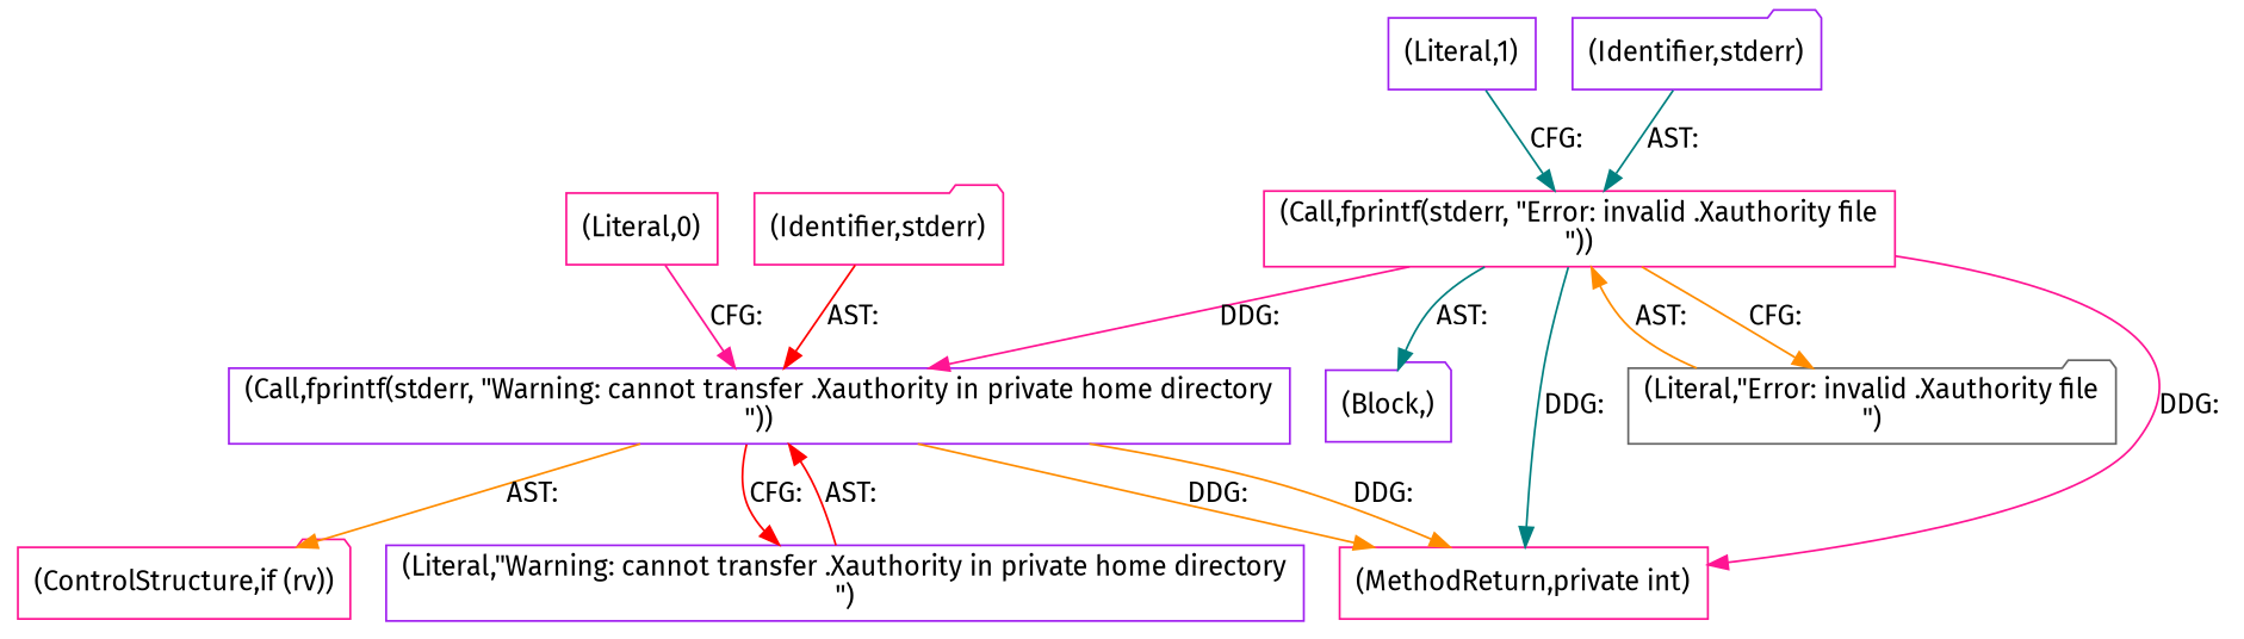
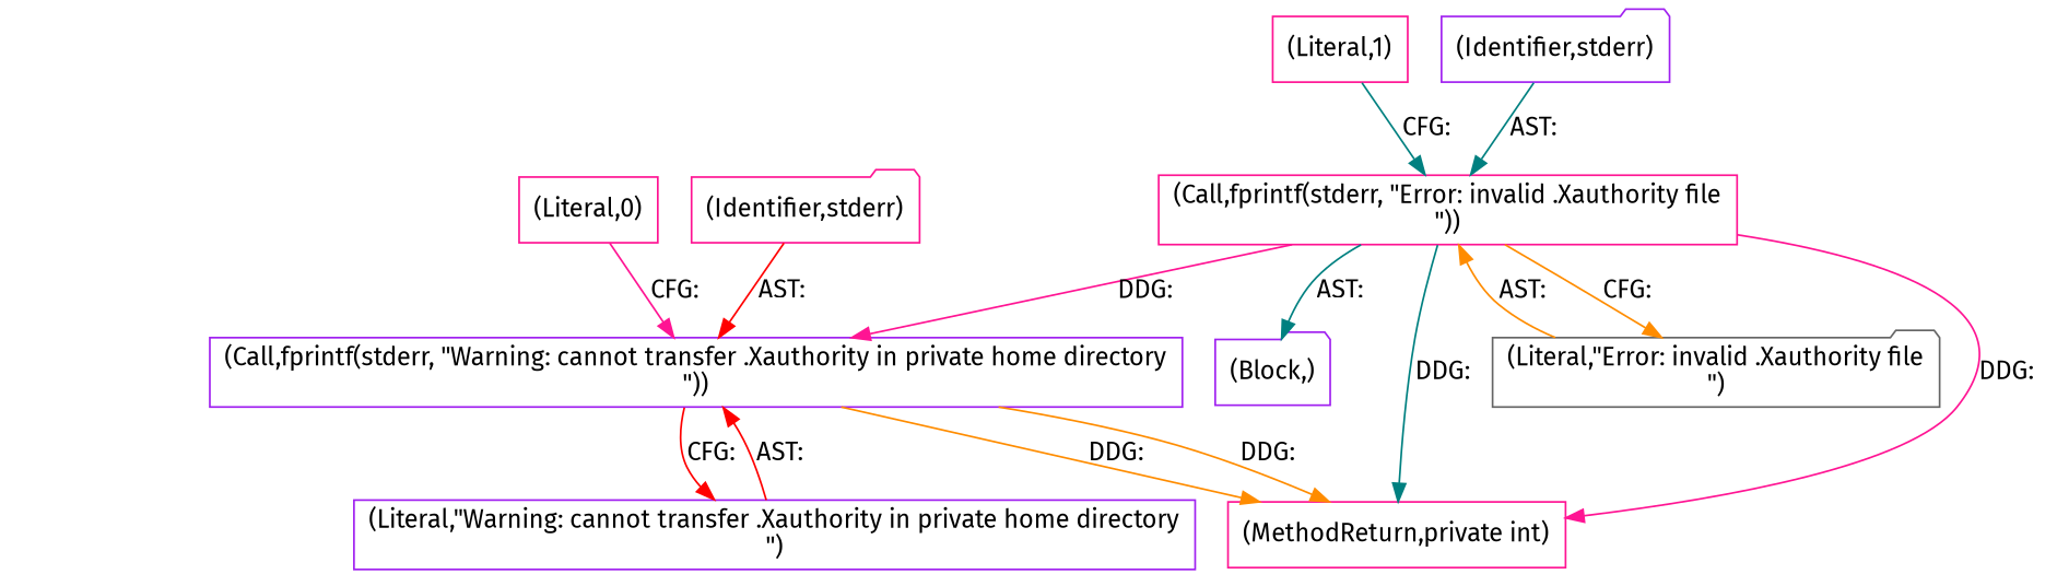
  digraph {
    fontname="Fira Sans"
    node [color=deeppink fontname="Fira Sans" shape=box]
    edge [color=darkorange fontname="Fira Sans"]
    n1 [label="(Call,fprintf(stderr, \"Error: invalid .Xauthority file\n\"))"]
    n2 [color=purple label="(Call,fprintf(stderr, \"Warning: cannot transfer .Xauthority in private home directory\n\"))"]
    n3 [color=gray40 label="(Literal,\"Error: invalid .Xauthority file\n\")" shape=folder]
    n4 [color=purple label="(Block,)" shape=folder]
    n5 [label="(MethodReturn,private int)"]
-   n6 [label="(ControlStructure,if (rv))" shape=folder]
    n7 [color=purple label="(Literal,\"Warning: cannot transfer .Xauthority in private home directory\n\")"]
-   n8 [color=purple label="(Literal,1)"]
+   n8 [label="(Literal,1)"]
    n9 [label="(Literal,0)"]
    n10 [color=purple label="(Identifier,stderr)" shape=folder]
    n11 [label="(Identifier,stderr)" shape=folder]
    n1 -> n2 [color=deeppink label="DDG: "]
    n1 -> n3 [label="CFG: "]
    n1 -> n4 [color=teal label="AST: "]
    n1 -> n5 [color=teal label="DDG: "]
    n1 -> n5 [color=deeppink label="DDG: "]
    n2 -> n5 [label="DDG: "]
    n2 -> n5 [label="DDG: "]
-   n2 -> n6 [label="AST: "]
    n2 -> n7 [color=red label="CFG: "]
    n3 -> n1 [label="AST: "]
    n7 -> n2 [color=red label="AST: "]
    n8 -> n1 [color=teal label="CFG: "]
    n9 -> n2 [color=deeppink label="CFG: "]
    n10 -> n1 [color=teal label="AST: "]
    n11 -> n2 [color=red label="AST: "]
  }
